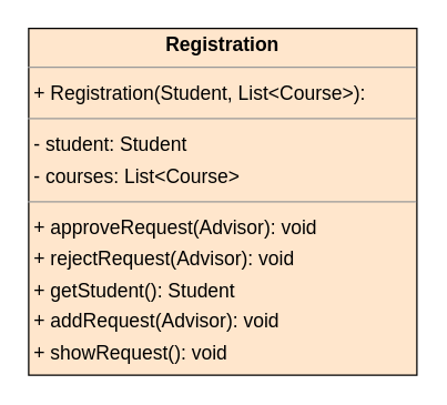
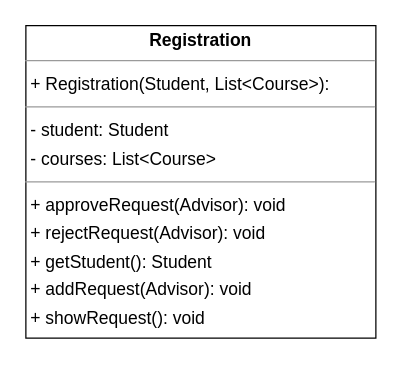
  <mxCell id="0" />
  <mxCell id="1" parent="0" />
- <mxCell id="2" value="&lt;p style=&quot;margin:0px;margin-top:4px;text-align:center;&quot;&gt;&lt;b&gt;Registration&lt;/b&gt;&lt;/p&gt;&lt;hr size=&quot;1&quot;/&gt;&lt;p style=&quot;margin:0 0 0 4px;line-height:1.6;&quot;&gt;+ Registration(Student, List&amp;lt;Course&amp;gt;): &lt;/p&gt;&lt;hr size=&quot;1&quot;/&gt;&lt;p style=&quot;margin:0 0 0 4px;line-height:1.6;&quot;&gt;- student: Student&lt;br/&gt;- courses: List&amp;lt;Course&amp;gt;&lt;/p&gt;&lt;hr size=&quot;1&quot;/&gt;&lt;p style=&quot;margin:0 0 0 4px;line-height:1.6;&quot;&gt;+ approveRequest(Advisor): void&lt;br/&gt;+ rejectRequest(Advisor): void&lt;br/&gt;+ getStudent(): Student&lt;br/&gt;+ addRequest(Advisor): void&lt;br/&gt;+ showRequest(): void&lt;/p&gt;" style="verticalAlign=top;align=left;overflow=fill;fontSize=14;fontFamily=Helvetica;html=1;rounded=0;shadow=0;comic=0;labelBackgroundColor=none;strokeWidth=1;fillColor=#ffe6cc;" vertex="1" parent="1"><mxGeometry x="20" y="20" width="280" height="250" as="geometry" /></mxCell>
+ <mxCell id="2" value="&lt;p style=&quot;margin:0px;margin-top:4px;text-align:center;&quot;&gt;&lt;b&gt;Registration&lt;/b&gt;&lt;/p&gt;&lt;hr size=&quot;1&quot;/&gt;&lt;p style=&quot;margin:0 0 0 4px;line-height:1.6;&quot;&gt;+ Registration(Student, List&amp;lt;Course&amp;gt;): &lt;/p&gt;&lt;hr size=&quot;1&quot;/&gt;&lt;p style=&quot;margin:0 0 0 4px;line-height:1.6;&quot;&gt;- student: Student&lt;br/&gt;- courses: List&amp;lt;Course&amp;gt;&lt;/p&gt;&lt;hr size=&quot;1&quot;/&gt;&lt;p style=&quot;margin:0 0 0 4px;line-height:1.6;&quot;&gt;+ approveRequest(Advisor): void&lt;br/&gt;+ rejectRequest(Advisor): void&lt;br/&gt;+ getStudent(): Student&lt;br/&gt;+ addRequest(Advisor): void&lt;br/&gt;+ showRequest(): void&lt;/p&gt;" style="verticalAlign=top;align=left;overflow=fill;fontSize=14;fontFamily=Helvetica;html=1;rounded=0;shadow=0;comic=0;labelBackgroundColor=none;strokeWidth=1;" vertex="1" parent="1"><mxGeometry x="20" y="20" width="280" height="250" as="geometry" /></mxCell>
